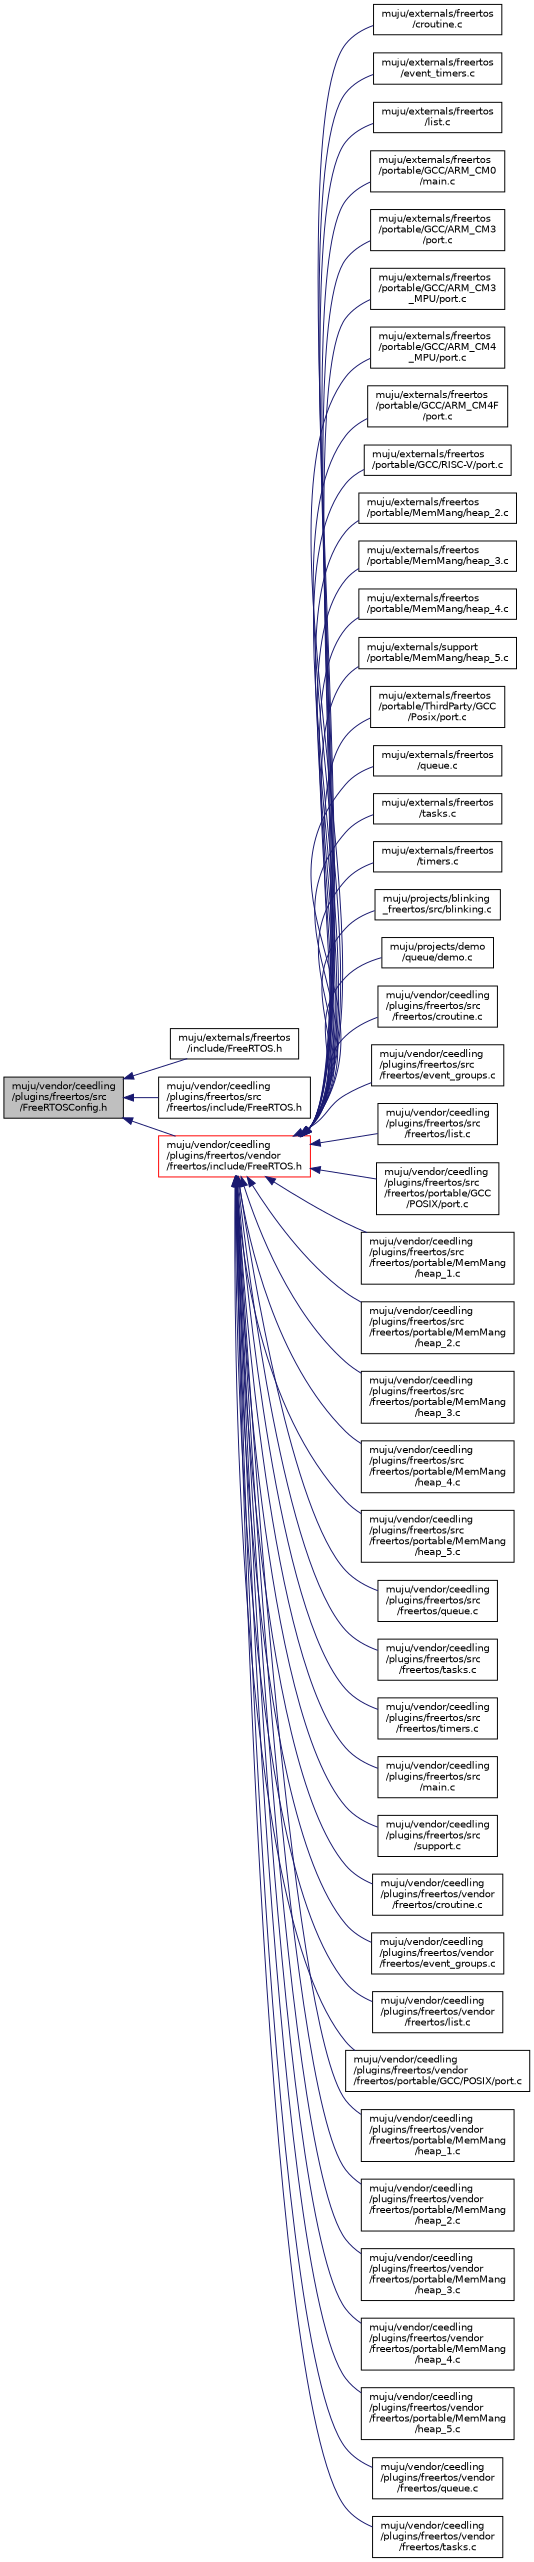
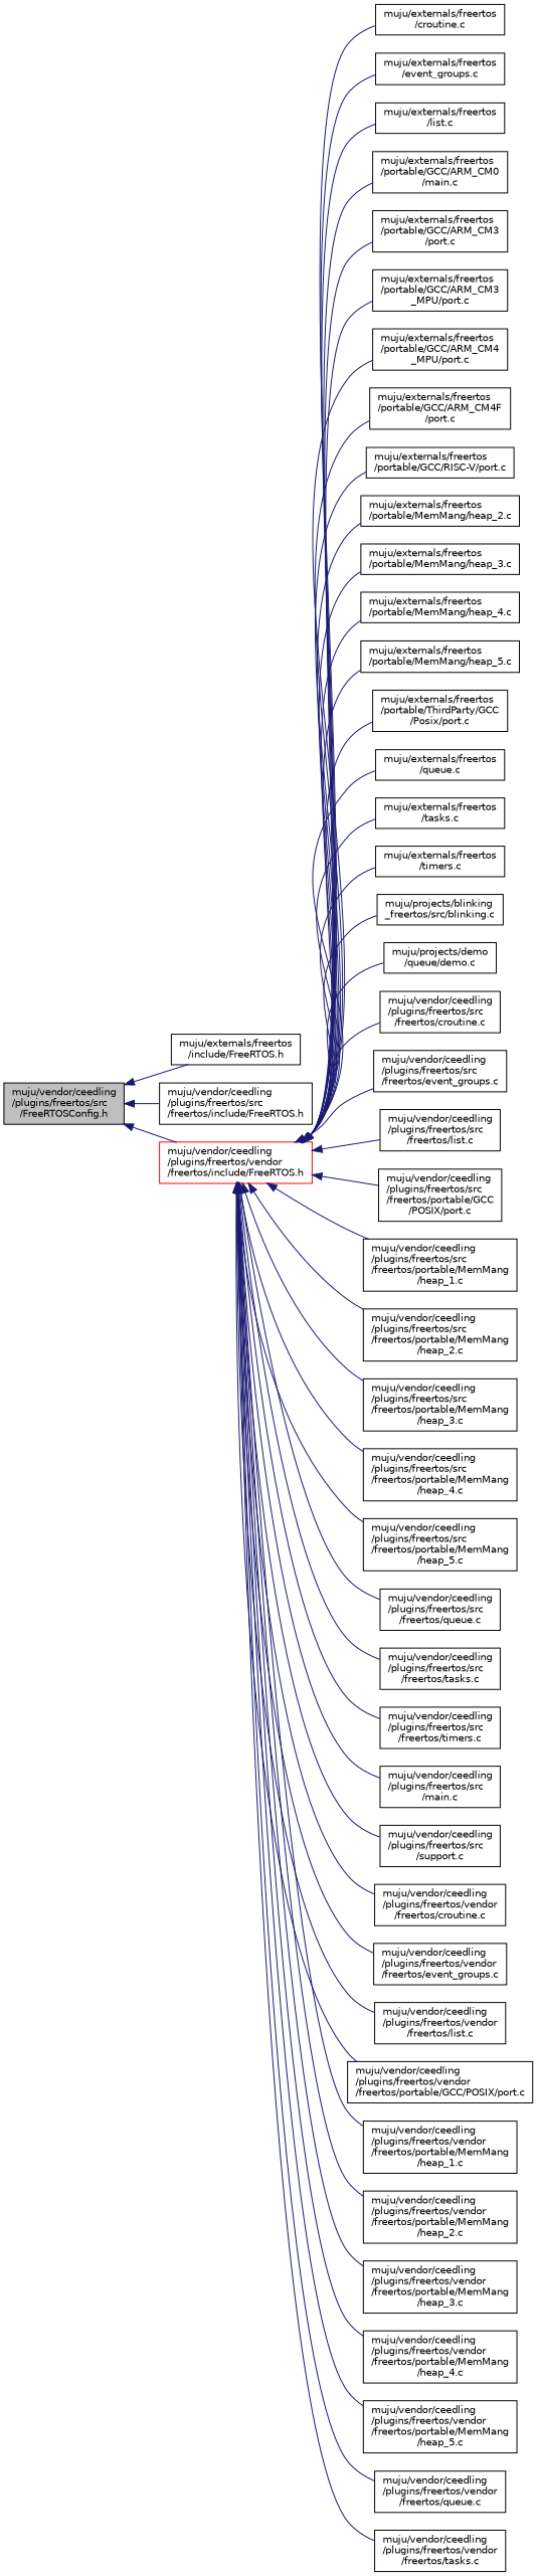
  digraph {
    rankdir=LR
    node [color=black fillcolor=white fontname=Helvetica fontsize=10 shape=record style=filled]
    edge [color=midnightblue dir=back fontname=Helvetica fontsize=10 labelfontname=Helvetica labelfontsize=10 style=solid]
    n1 [fillcolor=grey75 fontcolor=black height=0.2 label="muju/vendor/ceedling\l/plugins/freertos/src\l/FreeRTOSConfig.h" width=0.4]
    n2 [height=0.2 label="muju/externals/freertos\l/include/FreeRTOS.h" width=0.4]
    n3 [height=0.2 label="muju/vendor/ceedling\l/plugins/freertos/src\l/freertos/include/FreeRTOS.h" width=0.4]
    n4 [color=red height=0.2 label="muju/vendor/ceedling\l/plugins/freertos/vendor\l/freertos/include/FreeRTOS.h" width=0.4]
    n5 [height=0.2 label="muju/externals/freertos\l/croutine.c" width=0.4]
-   n6 [height=0.2 label="muju/externals/freertos\l/event_timers.c" width=0.4]
+   n6 [height=0.2 label="muju/externals/freertos\l/event_groups.c" width=0.4]
    n7 [height=0.2 label="muju/externals/freertos\l/list.c" width=0.4]
    n8 [height=0.2 label="muju/externals/freertos\l/portable/GCC/ARM_CM0\l/main.c" width=0.4]
    n9 [height=0.2 label="muju/externals/freertos\l/portable/GCC/ARM_CM3\l/port.c" width=0.4]
    n10 [height=0.2 label="muju/externals/freertos\l/portable/GCC/ARM_CM3\l_MPU/port.c" width=0.4]
    n11 [height=0.2 label="muju/externals/freertos\l/portable/GCC/ARM_CM4\l_MPU/port.c" width=0.4]
    n12 [height=0.2 label="muju/externals/freertos\l/portable/GCC/ARM_CM4F\l/port.c" width=0.4]
    n13 [height=0.2 label="muju/externals/freertos\l/portable/GCC/RISC-V/port.c" width=0.4]
    n14 [height=0.2 label="muju/externals/freertos\l/portable/MemMang/heap_2.c" width=0.4]
    n15 [height=0.2 label="muju/externals/freertos\l/portable/MemMang/heap_3.c" width=0.4]
    n16 [height=0.2 label="muju/externals/freertos\l/portable/MemMang/heap_4.c" width=0.4]
-   n17 [height=0.2 label="muju/externals/support\l/portable/MemMang/heap_5.c" width=0.4]
+   n17 [height=0.2 label="muju/externals/freertos\l/portable/MemMang/heap_5.c" width=0.4]
    n18 [height=0.2 label="muju/externals/freertos\l/portable/ThirdParty/GCC\l/Posix/port.c" width=0.4]
    n19 [height=0.2 label="muju/externals/freertos\l/queue.c" width=0.4]
    n20 [height=0.2 label="muju/externals/freertos\l/tasks.c" width=0.4]
    n21 [height=0.2 label="muju/externals/freertos\l/timers.c" width=0.4]
    n22 [height=0.2 label="muju/projects/blinking\l_freertos/src/blinking.c" width=0.4]
    n23 [height=0.2 label="muju/projects/demo\l/queue/demo.c" width=0.4]
    n24 [height=0.2 label="muju/vendor/ceedling\l/plugins/freertos/src\l/freertos/croutine.c" width=0.4]
    n25 [height=0.2 label="muju/vendor/ceedling\l/plugins/freertos/src\l/freertos/event_groups.c" width=0.4]
    n26 [height=0.2 label="muju/vendor/ceedling\l/plugins/freertos/src\l/freertos/list.c" width=0.4]
    n27 [height=0.2 label="muju/vendor/ceedling\l/plugins/freertos/src\l/freertos/portable/GCC\l/POSIX/port.c" width=0.4]
    n28 [height=0.2 label="muju/vendor/ceedling\l/plugins/freertos/src\l/freertos/portable/MemMang\l/heap_1.c" width=0.4]
    n29 [height=0.2 label="muju/vendor/ceedling\l/plugins/freertos/src\l/freertos/portable/MemMang\l/heap_2.c" width=0.4]
    n30 [height=0.2 label="muju/vendor/ceedling\l/plugins/freertos/src\l/freertos/portable/MemMang\l/heap_3.c" width=0.4]
    n31 [height=0.2 label="muju/vendor/ceedling\l/plugins/freertos/src\l/freertos/portable/MemMang\l/heap_4.c" width=0.4]
    n32 [height=0.2 label="muju/vendor/ceedling\l/plugins/freertos/src\l/freertos/portable/MemMang\l/heap_5.c" width=0.4]
    n33 [height=0.2 label="muju/vendor/ceedling\l/plugins/freertos/src\l/freertos/queue.c" width=0.4]
    n34 [height=0.2 label="muju/vendor/ceedling\l/plugins/freertos/src\l/freertos/tasks.c" width=0.4]
    n35 [height=0.2 label="muju/vendor/ceedling\l/plugins/freertos/src\l/freertos/timers.c" width=0.4]
    n36 [height=0.2 label="muju/vendor/ceedling\l/plugins/freertos/src\l/main.c" width=0.4]
    n37 [height=0.2 label="muju/vendor/ceedling\l/plugins/freertos/src\l/support.c" width=0.4]
    n38 [height=0.2 label="muju/vendor/ceedling\l/plugins/freertos/vendor\l/freertos/croutine.c" width=0.4]
    n39 [height=0.2 label="muju/vendor/ceedling\l/plugins/freertos/vendor\l/freertos/event_groups.c" width=0.4]
    n40 [height=0.2 label="muju/vendor/ceedling\l/plugins/freertos/vendor\l/freertos/list.c" width=0.4]
    n41 [height=0.2 label="muju/vendor/ceedling\l/plugins/freertos/vendor\l/freertos/portable/GCC/POSIX/port.c" width=0.4]
    n42 [height=0.2 label="muju/vendor/ceedling\l/plugins/freertos/vendor\l/freertos/portable/MemMang\l/heap_1.c" width=0.4]
    n43 [height=0.2 label="muju/vendor/ceedling\l/plugins/freertos/vendor\l/freertos/portable/MemMang\l/heap_2.c" width=0.4]
    n44 [height=0.2 label="muju/vendor/ceedling\l/plugins/freertos/vendor\l/freertos/portable/MemMang\l/heap_3.c" width=0.4]
    n45 [height=0.2 label="muju/vendor/ceedling\l/plugins/freertos/vendor\l/freertos/portable/MemMang\l/heap_4.c" width=0.4]
    n46 [height=0.2 label="muju/vendor/ceedling\l/plugins/freertos/vendor\l/freertos/portable/MemMang\l/heap_5.c" width=0.4]
    n47 [height=0.2 label="muju/vendor/ceedling\l/plugins/freertos/vendor\l/freertos/queue.c" width=0.4]
    n48 [height=0.2 label="muju/vendor/ceedling\l/plugins/freertos/vendor\l/freertos/tasks.c" width=0.4]
    n1 -> n2
    n1 -> n3
    n1 -> n4
    n4 -> n5
    n4 -> n6
    n4 -> n7
    n4 -> n8
    n4 -> n9
    n4 -> n10
    n4 -> n11
    n4 -> n12
    n4 -> n13
    n4 -> n14
    n4 -> n15
    n4 -> n16
    n4 -> n17
    n4 -> n18
    n4 -> n19
    n4 -> n20
    n4 -> n21
    n4 -> n22
    n4 -> n23
    n4 -> n24
    n4 -> n25
    n4 -> n26
    n4 -> n27
    n4 -> n28
    n4 -> n29
    n4 -> n30
    n4 -> n31
    n4 -> n32
    n4 -> n33
    n4 -> n34
    n4 -> n35
    n4 -> n36
    n4 -> n37
    n4 -> n38
    n4 -> n39
    n4 -> n40
    n4 -> n41
    n4 -> n42
    n4 -> n43
    n4 -> n44
    n4 -> n45
    n4 -> n46
    n4 -> n47
    n4 -> n48
  }
